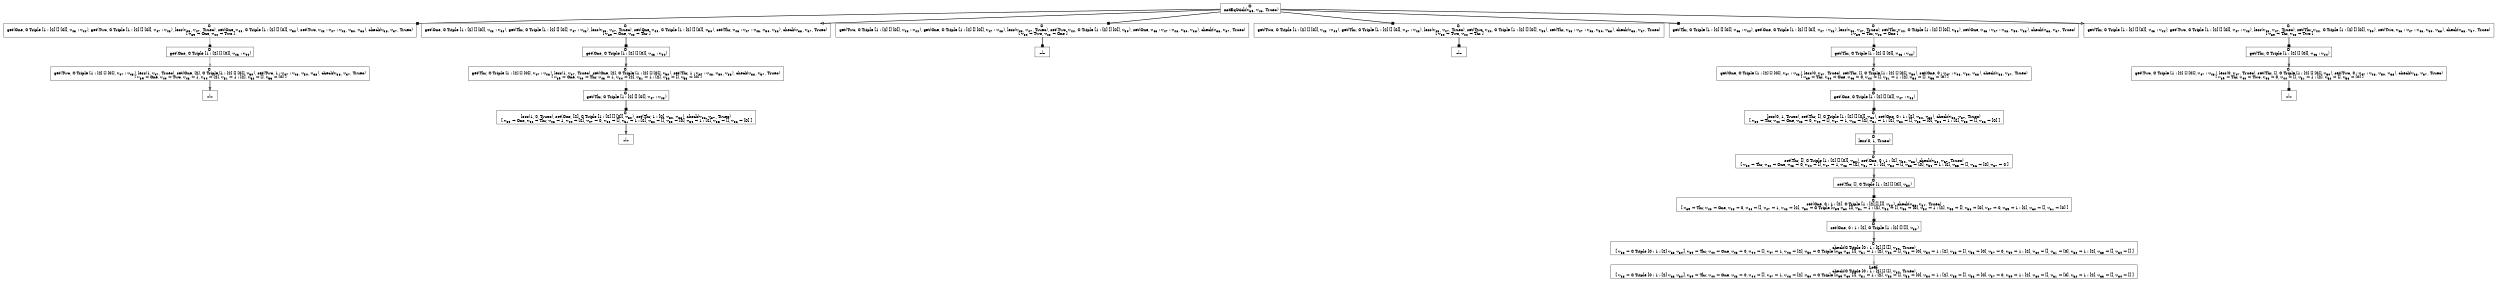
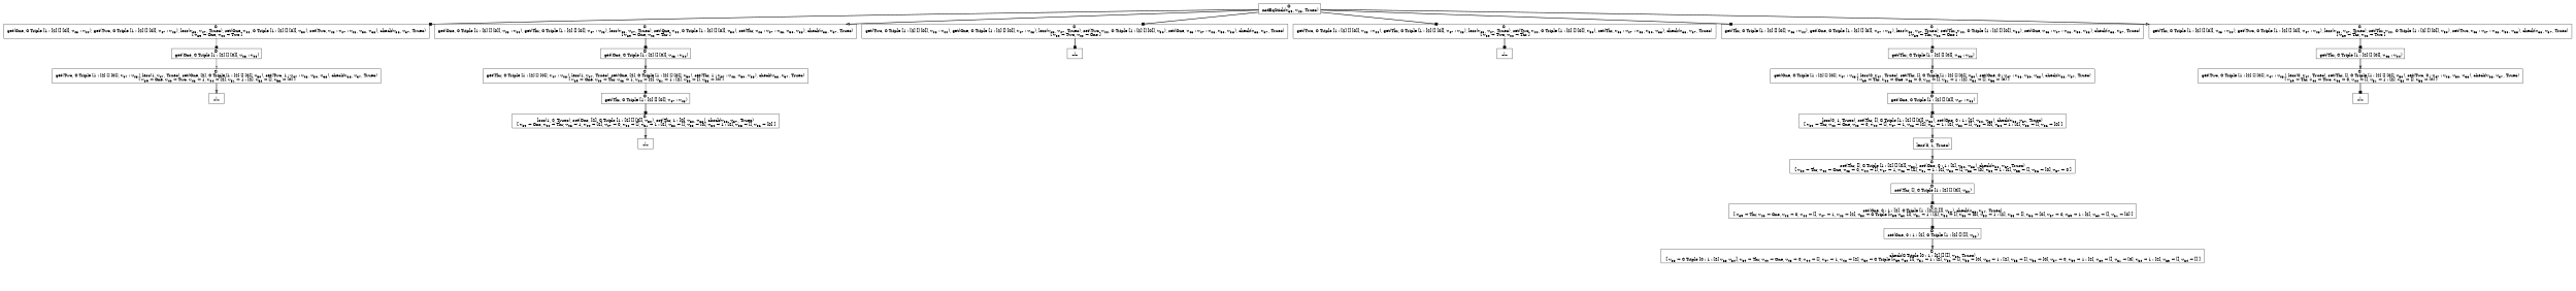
  digraph {
    rankdir=TB
    node [fillcolor=white shape=box style=filled]
    edge [style=bold arrowhead=box]
    n1 [label=<O <BR/> notEqStick(v<SUB>39</SUB>, v<SUB>40</SUB>, Trueo)>]
    n2 [label=<C <BR/> get(One, C Triple [1 : [2] [] [0]], v<SUB>43</SUB> : v<SUB>44</SUB>), get(Two, C Triple [1 : [2] [] [0]], v<SUB>47</SUB> : v<SUB>48</SUB>), less(v<SUB>43</SUB>, v<SUB>47</SUB>, Trueo), set(One, v<SUB>44</SUB>, C Triple [1 : [2] [] [0]], v<SUB>50</SUB>), set(Two, v<SUB>43</SUB> : v<SUB>47</SUB> : v<SUB>48</SUB>, v<SUB>50</SUB>, v<SUB>38</SUB>), check(v<SUB>38</SUB>, v<SUB>37</SUB>, Trueo) <BR/>  [ v<SUB>39</SUB> &rarr; One, v<SUB>40</SUB> &rarr; Two ] >]
    n3 [label=<C <BR/> get(One, C Triple [1 : [2] [] [0]], v<SUB>43</SUB> : v<SUB>44</SUB>), get(Thr, C Triple [1 : [2] [] [0]], v<SUB>47</SUB> : v<SUB>48</SUB>), less(v<SUB>43</SUB>, v<SUB>47</SUB>, Trueo), set(One, v<SUB>44</SUB>, C Triple [1 : [2] [] [0]], v<SUB>50</SUB>), set(Thr, v<SUB>43</SUB> : v<SUB>47</SUB> : v<SUB>48</SUB>, v<SUB>50</SUB>, v<SUB>38</SUB>), check(v<SUB>38</SUB>, v<SUB>37</SUB>, Trueo) <BR/>  [ v<SUB>39</SUB> &rarr; One, v<SUB>40</SUB> &rarr; Thr ] >]
    n4 [label=<C <BR/> get(Two, C Triple [1 : [2] [] [0]], v<SUB>43</SUB> : v<SUB>44</SUB>), get(One, C Triple [1 : [2] [] [0]], v<SUB>47</SUB> : v<SUB>48</SUB>), less(v<SUB>43</SUB>, v<SUB>47</SUB>, Trueo), set(Two, v<SUB>44</SUB>, C Triple [1 : [2] [] [0]], v<SUB>50</SUB>), set(One, v<SUB>43</SUB> : v<SUB>47</SUB> : v<SUB>48</SUB>, v<SUB>50</SUB>, v<SUB>38</SUB>), check(v<SUB>38</SUB>, v<SUB>37</SUB>, Trueo) <BR/>  [ v<SUB>39</SUB> &rarr; Two, v<SUB>40</SUB> &rarr; One ] >]
    n5 [label=<C <BR/> get(Two, C Triple [1 : [2] [] [0]], v<SUB>43</SUB> : v<SUB>44</SUB>), get(Thr, C Triple [1 : [2] [] [0]], v<SUB>47</SUB> : v<SUB>48</SUB>), less(v<SUB>43</SUB>, v<SUB>47</SUB>, Trueo), set(Two, v<SUB>44</SUB>, C Triple [1 : [2] [] [0]], v<SUB>50</SUB>), set(Thr, v<SUB>43</SUB> : v<SUB>47</SUB> : v<SUB>48</SUB>, v<SUB>50</SUB>, v<SUB>38</SUB>), check(v<SUB>38</SUB>, v<SUB>37</SUB>, Trueo) <BR/>  [ v<SUB>39</SUB> &rarr; Two, v<SUB>40</SUB> &rarr; Thr ] >]
    n6 [label=<C <BR/> get(Thr, C Triple [1 : [2] [] [0]], v<SUB>43</SUB> : v<SUB>44</SUB>), get(One, C Triple [1 : [2] [] [0]], v<SUB>47</SUB> : v<SUB>48</SUB>), less(v<SUB>43</SUB>, v<SUB>47</SUB>, Trueo), set(Thr, v<SUB>44</SUB>, C Triple [1 : [2] [] [0]], v<SUB>50</SUB>), set(One, v<SUB>43</SUB> : v<SUB>47</SUB> : v<SUB>48</SUB>, v<SUB>50</SUB>, v<SUB>38</SUB>), check(v<SUB>38</SUB>, v<SUB>37</SUB>, Trueo) <BR/>  [ v<SUB>39</SUB> &rarr; Thr, v<SUB>40</SUB> &rarr; One ] >]
    n7 [label=<C <BR/> get(Thr, C Triple [1 : [2] [] [0]], v<SUB>43</SUB> : v<SUB>44</SUB>), get(Two, C Triple [1 : [2] [] [0]], v<SUB>47</SUB> : v<SUB>48</SUB>), less(v<SUB>43</SUB>, v<SUB>47</SUB>, Trueo), set(Thr, v<SUB>44</SUB>, C Triple [1 : [2] [] [0]], v<SUB>50</SUB>), set(Two, v<SUB>43</SUB> : v<SUB>47</SUB> : v<SUB>48</SUB>, v<SUB>50</SUB>, v<SUB>38</SUB>), check(v<SUB>38</SUB>, v<SUB>37</SUB>, Trueo) <BR/>  [ v<SUB>39</SUB> &rarr; Thr, v<SUB>40</SUB> &rarr; Two ] >]
    n8 [label=<O <BR/> get(One, C Triple [1 : [2] [] [0]], v<SUB>43</SUB> : v<SUB>44</SUB>)>]
    n9 [label=<O <BR/> get(One, C Triple [1 : [2] [] [0]], v<SUB>43</SUB> : v<SUB>44</SUB>)>]
    n10 [label=<_|_>]
    n11 [label=<_|_>]
    n12 [label=<O <BR/> get(Thr, C Triple [1 : [2] [] [0]], v<SUB>43</SUB> : v<SUB>44</SUB>)>]
    n13 [label=<O <BR/> get(Thr, C Triple [1 : [2] [] [0]], v<SUB>43</SUB> : v<SUB>44</SUB>)>]
    n14 [label=<C <BR/> get(Two, C Triple [1 : [2] [] [0]], v<SUB>47</SUB> : v<SUB>48</SUB>), less(1, v<SUB>47</SUB>, Trueo), set(One, [2], C Triple [1 : [2] [] [0]], v<SUB>50</SUB>), set(Two, 1 : v<SUB>47</SUB> : v<SUB>48</SUB>, v<SUB>50</SUB>, v<SUB>38</SUB>), check(v<SUB>38</SUB>, v<SUB>37</SUB>, Trueo) <BR/>  [ v<SUB>39</SUB> &rarr; One, v<SUB>40</SUB> &rarr; Two, v<SUB>43</SUB> &rarr; 1, v<SUB>44</SUB> &rarr; [2], v<SUB>51</SUB> &rarr; 1 : [2], v<SUB>52</SUB> &rarr; [], v<SUB>53</SUB> &rarr; [0] ] >]
    n15 [label=<_|_>]
    n16 [label=<C <BR/> get(Thr, C Triple [1 : [2] [] [0]], v<SUB>47</SUB> : v<SUB>48</SUB>), less(1, v<SUB>47</SUB>, Trueo), set(One, [2], C Triple [1 : [2] [] [0]], v<SUB>50</SUB>), set(Thr, 1 : v<SUB>47</SUB> : v<SUB>48</SUB>, v<SUB>50</SUB>, v<SUB>38</SUB>), check(v<SUB>38</SUB>, v<SUB>37</SUB>, Trueo) <BR/>  [ v<SUB>39</SUB> &rarr; One, v<SUB>40</SUB> &rarr; Thr, v<SUB>43</SUB> &rarr; 1, v<SUB>44</SUB> &rarr; [2], v<SUB>51</SUB> &rarr; 1 : [2], v<SUB>52</SUB> &rarr; [], v<SUB>53</SUB> &rarr; [0] ] >]
    n17 [label=<O <BR/> get(Thr, C Triple [1 : [2] [] [0]], v<SUB>47</SUB> : v<SUB>48</SUB>)>]
    n18 [label=<C <BR/> less(1, 0, Trueo), set(One, [2], C Triple [1 : [2] [] [0]], v<SUB>50</SUB>), set(Thr, 1 : [0], v<SUB>50</SUB>, v<SUB>38</SUB>), check(v<SUB>38</SUB>, v<SUB>37</SUB>, Trueo) <BR/>  [ v<SUB>39</SUB> &rarr; One, v<SUB>40</SUB> &rarr; Thr, v<SUB>43</SUB> &rarr; 1, v<SUB>44</SUB> &rarr; [2], v<SUB>47</SUB> &rarr; 0, v<SUB>48</SUB> &rarr; [], v<SUB>51</SUB> &rarr; 1 : [2], v<SUB>52</SUB> &rarr; [], v<SUB>53</SUB> &rarr; [0], v<SUB>54</SUB> &rarr; 1 : [2], v<SUB>55</SUB> &rarr; [], v<SUB>56</SUB> &rarr; [0] ] >]
    n19 [label=<_|_>]
    n20 [label=<C <BR/> get(One, C Triple [1 : [2] [] [0]], v<SUB>47</SUB> : v<SUB>48</SUB>), less(0, v<SUB>47</SUB>, Trueo), set(Thr, [], C Triple [1 : [2] [] [0]], v<SUB>50</SUB>), set(One, 0 : v<SUB>47</SUB> : v<SUB>48</SUB>, v<SUB>50</SUB>, v<SUB>38</SUB>), check(v<SUB>38</SUB>, v<SUB>37</SUB>, Trueo) <BR/>  [ v<SUB>39</SUB> &rarr; Thr, v<SUB>40</SUB> &rarr; One, v<SUB>43</SUB> &rarr; 0, v<SUB>44</SUB> &rarr; [], v<SUB>51</SUB> &rarr; 1 : [2], v<SUB>52</SUB> &rarr; [], v<SUB>53</SUB> &rarr; [0] ] >]
    n21 [label=<O <BR/> get(One, C Triple [1 : [2] [] [0]], v<SUB>47</SUB> : v<SUB>48</SUB>)>]
    n22 [label=<C <BR/> less(0, 1, Trueo), set(Thr, [], C Triple [1 : [2] [] [0]], v<SUB>50</SUB>), set(One, 0 : 1 : [2], v<SUB>50</SUB>, v<SUB>38</SUB>), check(v<SUB>38</SUB>, v<SUB>37</SUB>, Trueo) <BR/>  [ v<SUB>39</SUB> &rarr; Thr, v<SUB>40</SUB> &rarr; One, v<SUB>43</SUB> &rarr; 0, v<SUB>44</SUB> &rarr; [], v<SUB>47</SUB> &rarr; 1, v<SUB>48</SUB> &rarr; [2], v<SUB>51</SUB> &rarr; 1 : [2], v<SUB>52</SUB> &rarr; [], v<SUB>53</SUB> &rarr; [0], v<SUB>54</SUB> &rarr; 1 : [2], v<SUB>55</SUB> &rarr; [], v<SUB>56</SUB> &rarr; [0] ] >]
    n23 [label=<O <BR/> less(0, 1, Trueo)>]
    n24 [label=<C <BR/> set(Thr, [], C Triple [1 : [2] [] [0]], v<SUB>50</SUB>), set(One, 0 : 1 : [2], v<SUB>50</SUB>, v<SUB>38</SUB>), check(v<SUB>38</SUB>, v<SUB>37</SUB>, Trueo) <BR/>  [ v<SUB>39</SUB> &rarr; Thr, v<SUB>40</SUB> &rarr; One, v<SUB>43</SUB> &rarr; 0, v<SUB>44</SUB> &rarr; [], v<SUB>47</SUB> &rarr; 1, v<SUB>48</SUB> &rarr; [2], v<SUB>51</SUB> &rarr; 1 : [2], v<SUB>52</SUB> &rarr; [], v<SUB>53</SUB> &rarr; [0], v<SUB>54</SUB> &rarr; 1 : [2], v<SUB>55</SUB> &rarr; [], v<SUB>56</SUB> &rarr; [0], v<SUB>57</SUB> &rarr; 0 ] >]
    n25 [label=<O <BR/> set(Thr, [], C Triple [1 : [2] [] [0]], v<SUB>50</SUB>)>]
    n26 [label=<C <BR/> set(One, 0 : 1 : [2], C Triple [1 : [2] [] []], v<SUB>38</SUB>), check(v<SUB>38</SUB>, v<SUB>37</SUB>, Trueo) <BR/>  [ v<SUB>39</SUB> &rarr; Thr, v<SUB>40</SUB> &rarr; One, v<SUB>43</SUB> &rarr; 0, v<SUB>44</SUB> &rarr; [], v<SUB>47</SUB> &rarr; 1, v<SUB>48</SUB> &rarr; [2], v<SUB>50</SUB> &rarr; C Triple [v<SUB>59</SUB> v<SUB>60</SUB> []], v<SUB>51</SUB> &rarr; 1 : [2], v<SUB>52</SUB> &rarr; [], v<SUB>53</SUB> &rarr; [0], v<SUB>54</SUB> &rarr; 1 : [2], v<SUB>55</SUB> &rarr; [], v<SUB>56</SUB> &rarr; [0], v<SUB>57</SUB> &rarr; 0, v<SUB>59</SUB> &rarr; 1 : [2], v<SUB>60</SUB> &rarr; [], v<SUB>61</SUB> &rarr; [0] ] >]
    n27 [label=<O <BR/> set(One, 0 : 1 : [2], C Triple [1 : [2] [] []], v<SUB>38</SUB>)>]
    n28 [label=<C <BR/> check(C Triple [0 : 1 : [2] [] []], v<SUB>37</SUB>, Trueo) <BR/>  [ v<SUB>38</SUB> &rarr; C Triple [0 : 1 : [2] v<SUB>63</SUB> v<SUB>64</SUB>], v<SUB>39</SUB> &rarr; Thr, v<SUB>40</SUB> &rarr; One, v<SUB>43</SUB> &rarr; 0, v<SUB>44</SUB> &rarr; [], v<SUB>47</SUB> &rarr; 1, v<SUB>48</SUB> &rarr; [2], v<SUB>50</SUB> &rarr; C Triple [v<SUB>59</SUB> v<SUB>60</SUB> []], v<SUB>51</SUB> &rarr; 1 : [2], v<SUB>52</SUB> &rarr; [], v<SUB>53</SUB> &rarr; [0], v<SUB>54</SUB> &rarr; 1 : [2], v<SUB>55</SUB> &rarr; [], v<SUB>56</SUB> &rarr; [0], v<SUB>57</SUB> &rarr; 0, v<SUB>59</SUB> &rarr; 1 : [2], v<SUB>60</SUB> &rarr; [], v<SUB>61</SUB> &rarr; [0], v<SUB>62</SUB> &rarr; 1 : [2], v<SUB>63</SUB> &rarr; [], v<SUB>64</SUB> &rarr; [] ] >]
-   n29 [label=<Leaf <BR/> check(C Triple [0 : 1 : [2] [] []], v<SUB>37</SUB>, Trueo) <BR/>  [ v<SUB>38</SUB> &rarr; C Triple [0 : 1 : [2] v<SUB>63</SUB> v<SUB>64</SUB>], v<SUB>39</SUB> &rarr; Thr, v<SUB>40</SUB> &rarr; One, v<SUB>43</SUB> &rarr; 0, v<SUB>44</SUB> &rarr; [], v<SUB>47</SUB> &rarr; 1, v<SUB>48</SUB> &rarr; [2], v<SUB>50</SUB> &rarr; C Triple [v<SUB>59</SUB> v<SUB>60</SUB> []], v<SUB>51</SUB> &rarr; 1 : [2], v<SUB>52</SUB> &rarr; [], v<SUB>53</SUB> &rarr; [0], v<SUB>54</SUB> &rarr; 1 : [2], v<SUB>55</SUB> &rarr; [], v<SUB>56</SUB> &rarr; [0], v<SUB>57</SUB> &rarr; 0, v<SUB>59</SUB> &rarr; 1 : [2], v<SUB>60</SUB> &rarr; [], v<SUB>61</SUB> &rarr; [0], v<SUB>62</SUB> &rarr; 1 : [2], v<SUB>63</SUB> &rarr; [], v<SUB>64</SUB> &rarr; [] ] >]
    n30 [label=<C <BR/> get(Two, C Triple [1 : [2] [] [0]], v<SUB>47</SUB> : v<SUB>48</SUB>), less(0, v<SUB>47</SUB>, Trueo), set(Thr, [], C Triple [1 : [2] [] [0]], v<SUB>50</SUB>), set(Two, 0 : v<SUB>47</SUB> : v<SUB>48</SUB>, v<SUB>50</SUB>, v<SUB>38</SUB>), check(v<SUB>38</SUB>, v<SUB>37</SUB>, Trueo) <BR/>  [ v<SUB>39</SUB> &rarr; Thr, v<SUB>40</SUB> &rarr; Two, v<SUB>43</SUB> &rarr; 0, v<SUB>44</SUB> &rarr; [], v<SUB>51</SUB> &rarr; 1 : [2], v<SUB>52</SUB> &rarr; [], v<SUB>53</SUB> &rarr; [0] ] >]
    n31 [label=<_|_>]
    n1 -> n2
    n1 -> n3 [arrowhead=onormal]
    n1 -> n4
    n1 -> n5
    n1 -> n6
    n1 -> n7 [arrowhead=onormal]
    n2 -> n8 [style=solid]
    n3 -> n9
    n4 -> n10
    n5 -> n11
    n6 -> n12 [style=solid]
    n7 -> n13
    n8 -> n14 [style=solid arrowhead=onormal]
    n9 -> n16 [arrowhead=onormal]
    n12 -> n20 [arrowhead=onormal]
    n13 -> n30 [arrowhead=onormal]
    n14 -> n15 [arrowhead=onormal]
    n16 -> n17 [style=solid]
    n17 -> n18
    n18 -> n19 [arrowhead=onormal]
    n20 -> n21 [style=solid]
    n21 -> n22
    n22 -> n23 [arrowhead=onormal]
    n23 -> n24 [arrowhead=onormal]
    n24 -> n25 [arrowhead=onormal]
    n25 -> n26
    n26 -> n27
    n27 -> n28 [arrowhead=onormal]
-   n28 -> n29 [style=solid arrowhead=onormal]
    n30 -> n31
  }
